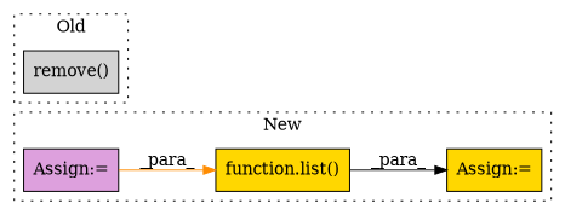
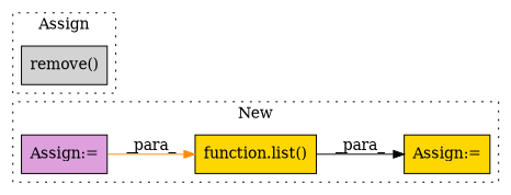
  digraph {
    rankdir=LR
    node [a=75 shape=box style=filled fillcolor=gold]
    n1 [l="5,1" label="function.list()" s="1550,1577"]
    n2 [a=68 l=3 label="Assign:=" s=1547]
    n3 [a=68 l=18 label="Assign:=" s=973 fillcolor=plum]
    n4 [l="20,1" label="remove()" s="1031,1059" fillcolor=lightgrey]
    subgraph cluster_1 {
      label=New
      style=dotted
      n1
      n2
      n3
    }
    subgraph cluster_2 {
-     label=Old
+     label=Assign
      style=dotted
      n4
    }
    n1 -> n2 [label=_para_ color=black]
    n3 -> n1 [label=_para_ color=darkorange]
  }
